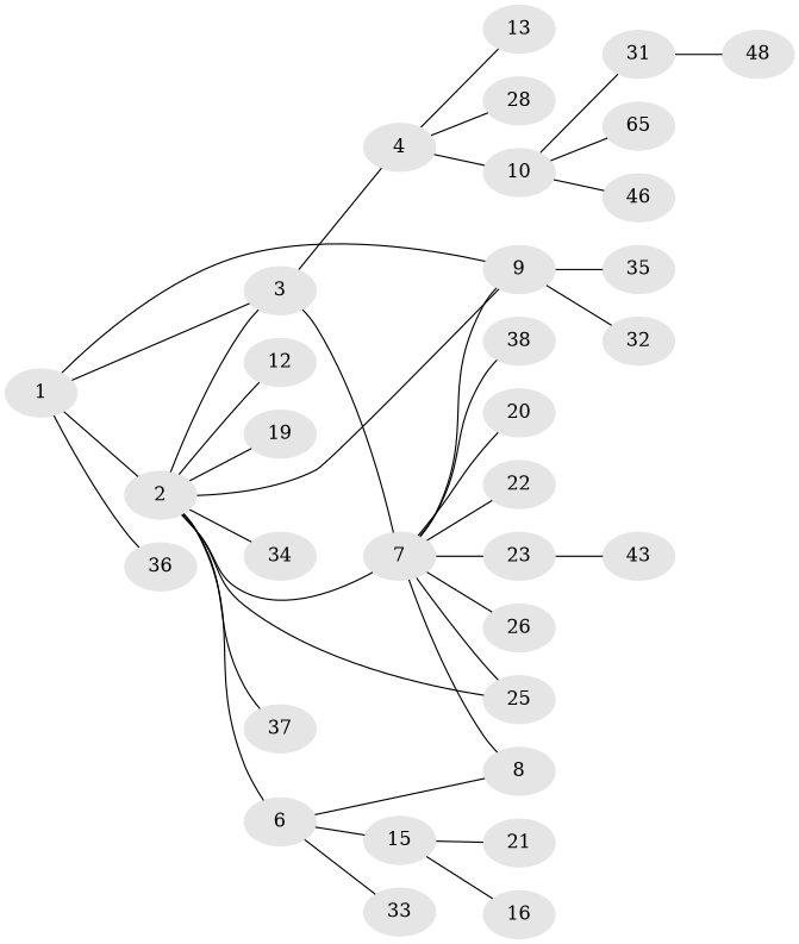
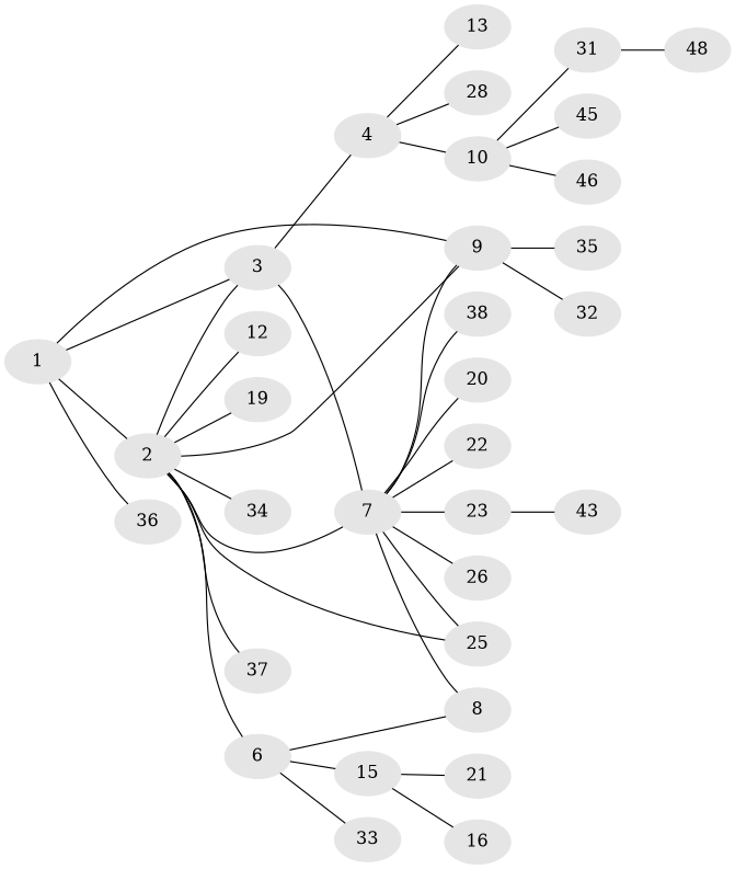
  graph {
    rankdir=LR
    node [color=gray90 style=filled]
    2 [super="+5"]
    3 [super="+27"]
    9 [super="+14"]
    6 [super="+11"]
    7 [super="+24"]
    12
    19 [super="+48"]
    25
    34
    37 [super="+44"]
    1
    36 [super="+47"]
    4
    32 [super="+41"]
    35
    8 [super="+30"]
    15 [super="+18"]
    33 [super="+39"]
    20
    22
    23 [super="+29"]
    26
    38
    10 [super="+17"]
    13
    28 [super="+42"]
    31
-   45 [label=65]
+   45
    46 [super="+49"]
    16
    21
    43
    n33 [label=48]
    2 -- 3
    2 -- 9
    2 -- 6
    2 -- 7
    2 -- 12
    2 -- 19
    2 -- 25
    2 -- 34
    2 -- 37
    3 -- 7
    3 -- 4
    9 -- 32
    9 -- 35
    6 -- 8
    6 -- 15
    6 -- 33
    7 -- 9
    7 -- 25
    7 -- 8
    7 -- 20
    7 -- 22
    7 -- 23
    7 -- 26
    7 -- 38
    1 -- 2
    1 -- 3
    1 -- 9
    1 -- 36
    4 -- 10
    4 -- 13
    4 -- 28
    15 -- 16
    15 -- 21
    23 -- 43
    10 -- 31
    10 -- 45
    10 -- 46
    31 -- n33
  }
